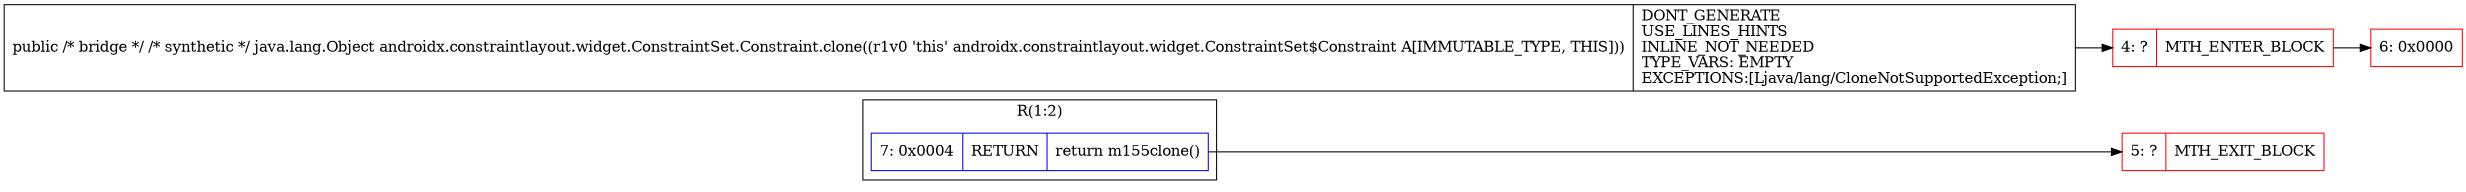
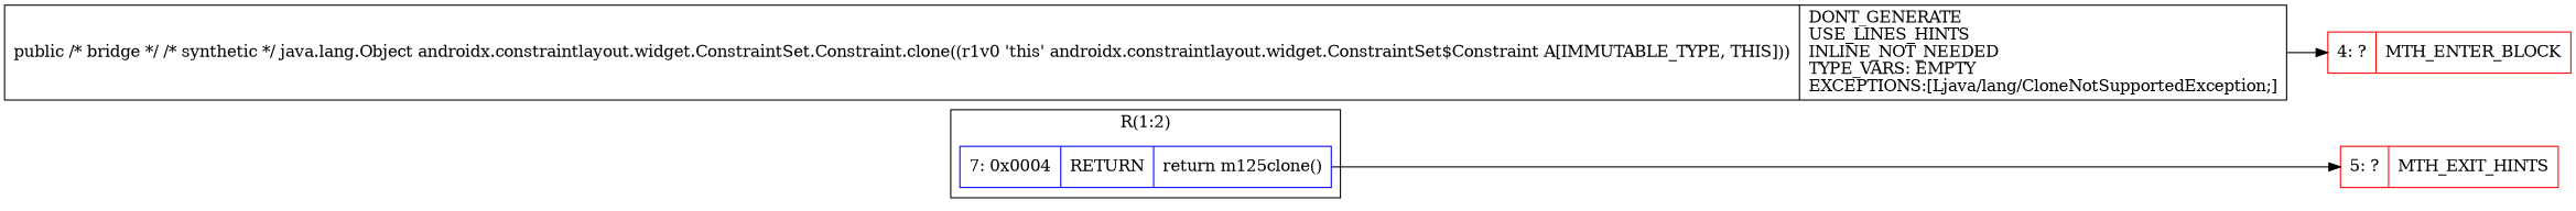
  digraph {
    rankdir=LR
    node [color=red shape=record]
-   n1 [color=blue label="{7\:\ 0x0004|RETURN\l|return m155clone()\l}"]
-   n2 [label="{5\:\ ?|MTH_EXIT_BLOCK\l}"]
+   n1 [color=blue label="{7\:\ 0x0004|RETURN\l|return m125clone()\l}"]
+   n2 [label="{5\:\ ?|MTH_EXIT_HINTS\l}"]
    n3 [label="{4\:\ ?|MTH_ENTER_BLOCK\l}"]
-   n4 [label="{6\:\ 0x0000}"]
    n5 [label="{public \/* bridge *\/ \/* synthetic *\/ java.lang.Object androidx.constraintlayout.widget.ConstraintSet.Constraint.clone((r1v0 'this' androidx.constraintlayout.widget.ConstraintSet$Constraint A[IMMUTABLE_TYPE, THIS]))  | DONT_GENERATE\lUSE_LINES_HINTS\lINLINE_NOT_NEEDED\lTYPE_VARS: EMPTY\lEXCEPTIONS:[Ljava\/lang\/CloneNotSupportedException;]\l}" color=""]
    subgraph cluster_1 {
      label="R(1:2)"
      n1
    }
    n1 -> n2
-   n3 -> n4
    n5 -> n3
  }
